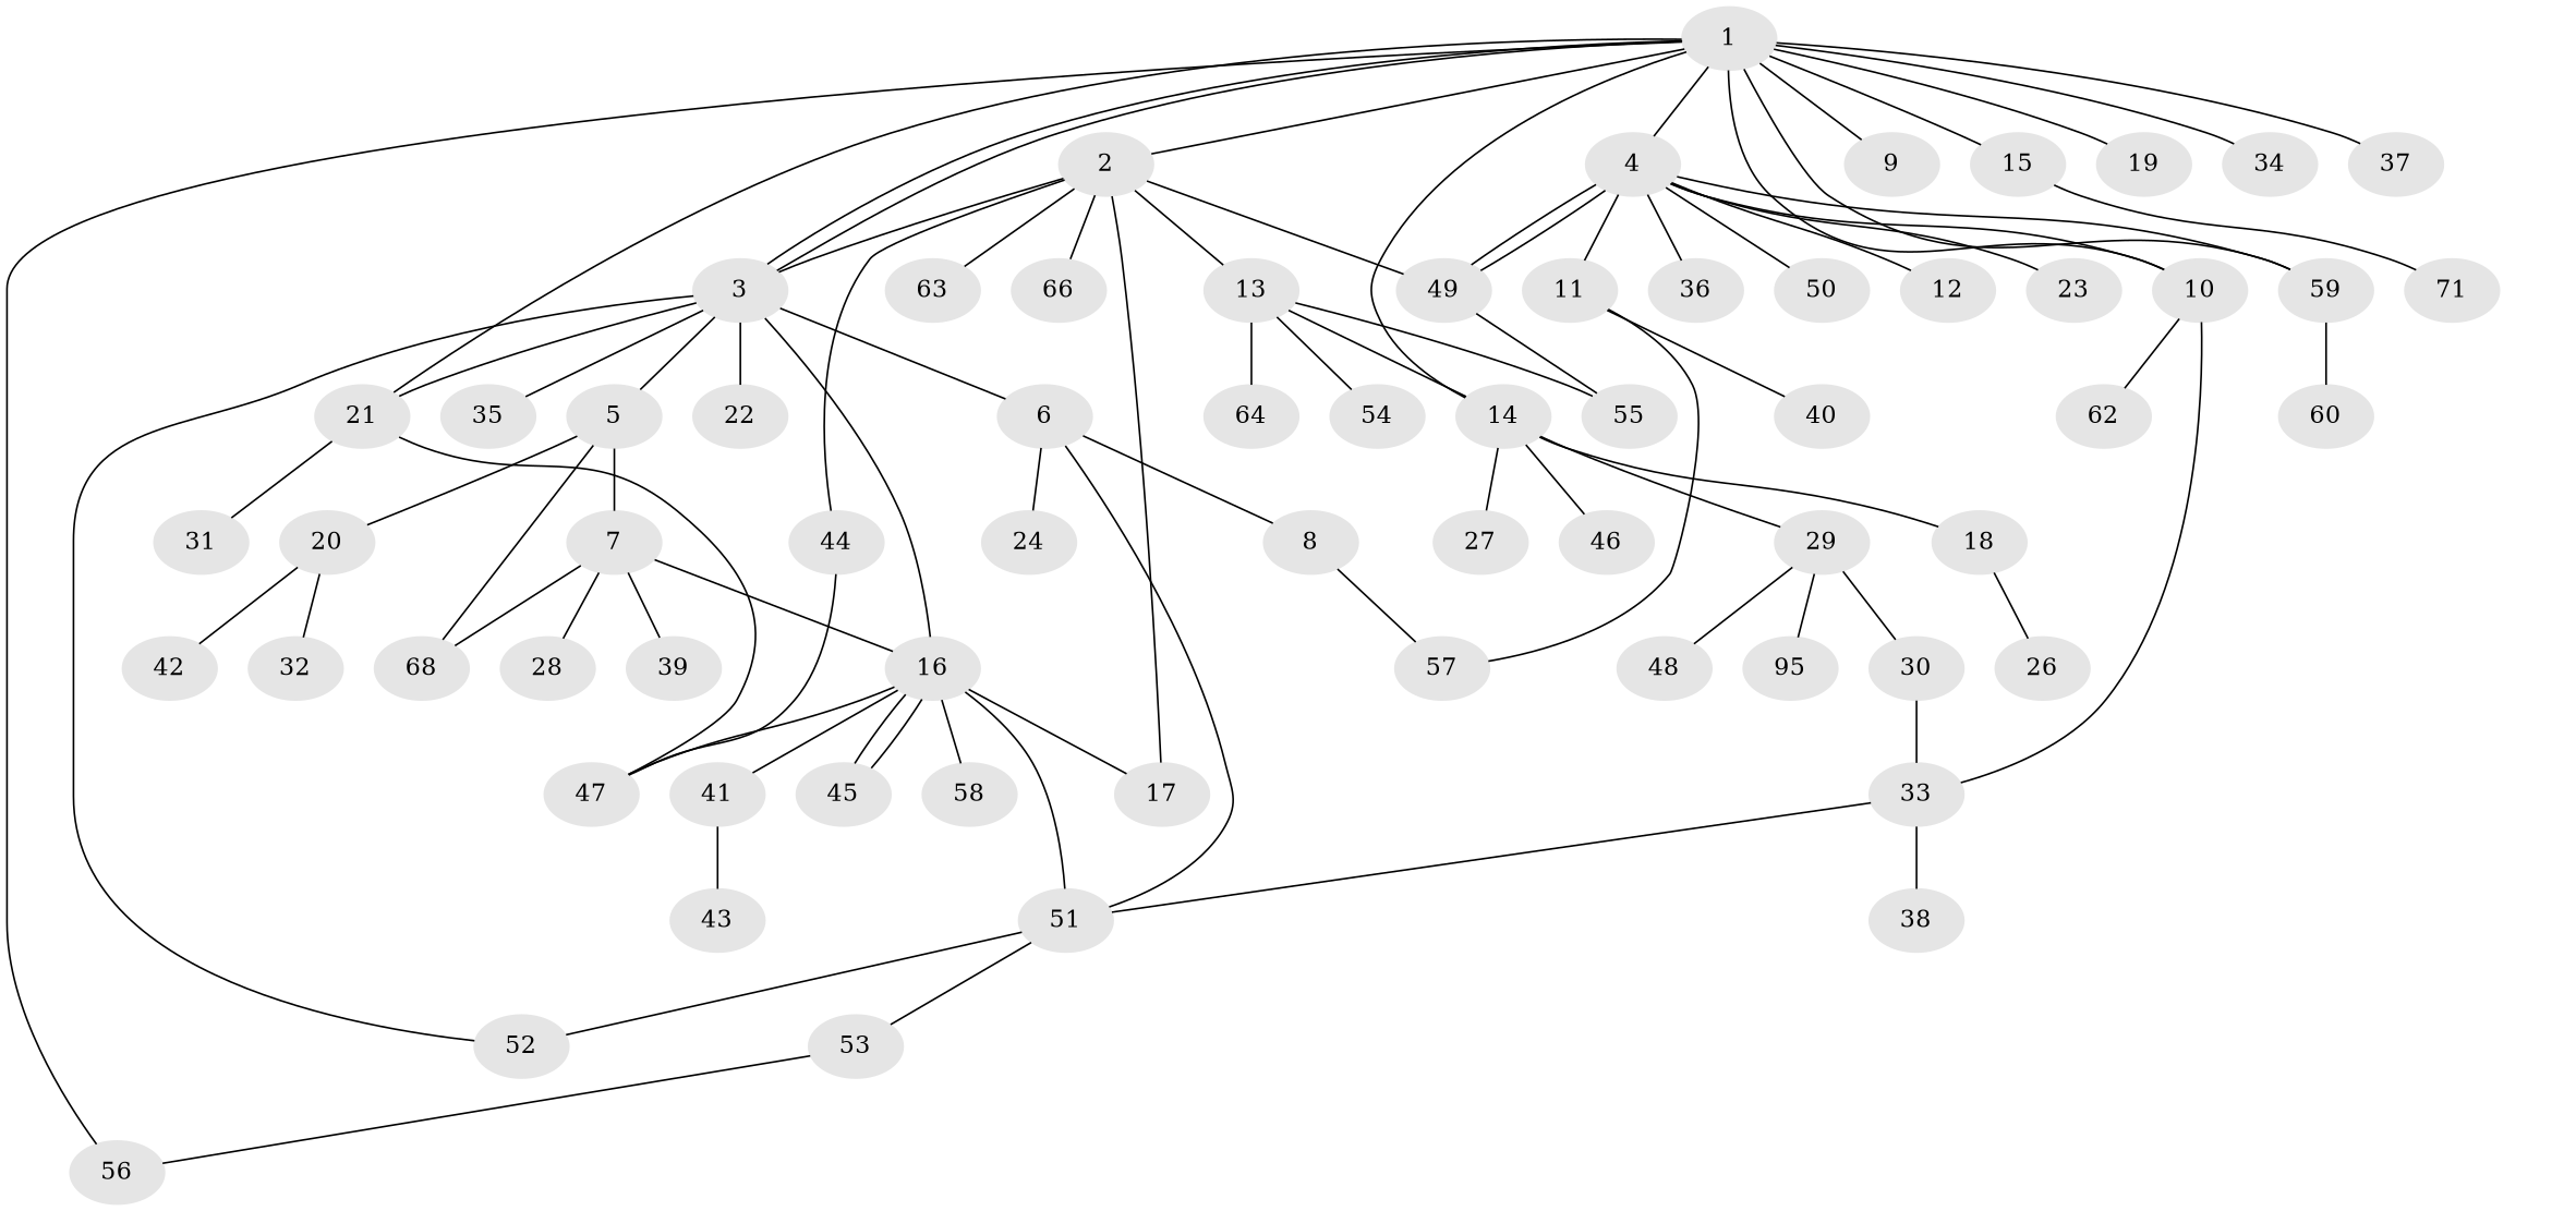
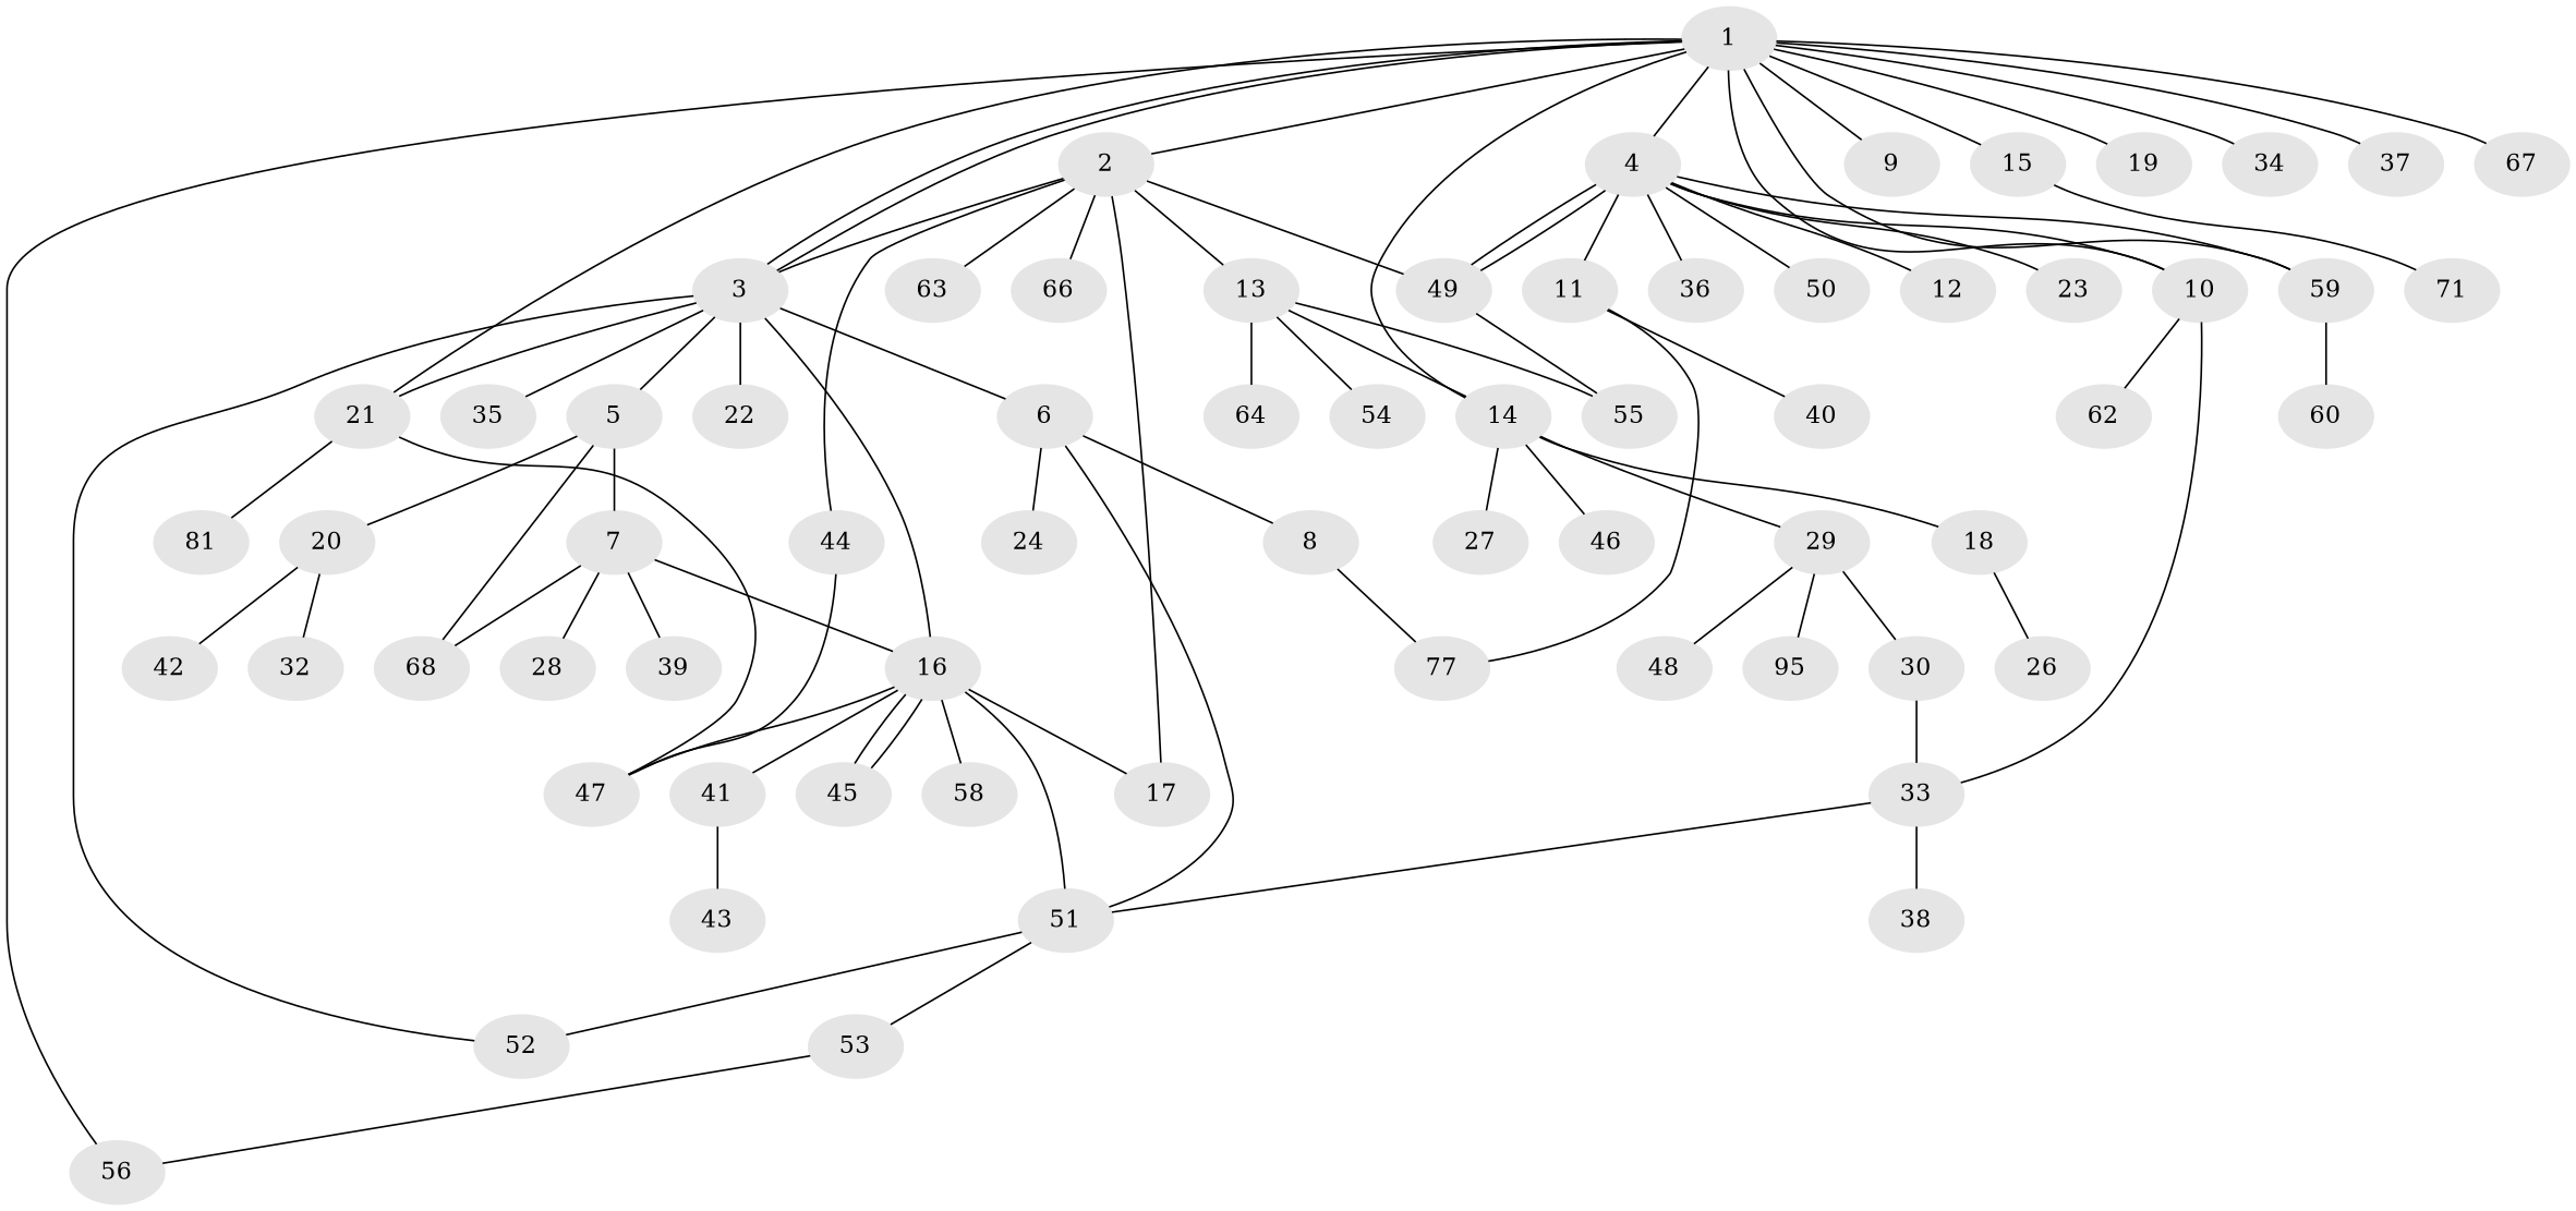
  graph {
    node [color=gray90 style=filled]
    1
    2
    3
    4
    9
    10
    14
    15
    19
    21
    34
    37
    56
    59
+   67
    13
    17
    44
    49
    63
    66
    5
    6
    16
    22
    35
    52
    11
    12
    23
    36
    50
    33
    62
    18
    27
    29
    46
    n39 [label=71]
    47
-   31
+   31 [label=81]
    60
    54
    55
    64
    7
    20
    68
    8
    24
    51
    41
    45
    58
-   57
+   57 [label=77]
    40
    28
    39
    32
    42
    53
    38
    26
    30
    48
    n66 [label=95]
    43
    1 -- 2
    1 -- 3
    1 -- 3
    1 -- 4
    1 -- 9
    1 -- 10
    1 -- 14
    1 -- 15
    1 -- 19
    1 -- 21
    1 -- 34
    1 -- 37
    1 -- 56
    1 -- 59
+   1 -- 67
    2 -- 3
    2 -- 13
    2 -- 17
    2 -- 44
    2 -- 49
    2 -- 63
    2 -- 66
    3 -- 21
    3 -- 5
    3 -- 6
    3 -- 16
    3 -- 22
    3 -- 35
    3 -- 52
    4 -- 10
    4 -- 59
    4 -- 49
    4 -- 49
    4 -- 11
    4 -- 12
    4 -- 23
    4 -- 36
    4 -- 50
    10 -- 33
    10 -- 62
    14 -- 18
    14 -- 27
    14 -- 29
    14 -- 46
    15 -- n39
    21 -- 47
    21 -- 31
    59 -- 60
    13 -- 14
    13 -- 54
    13 -- 55
    13 -- 64
    44 -- 47
    49 -- 55
    5 -- 7
    5 -- 20
    5 -- 68
    6 -- 8
    6 -- 24
    6 -- 51
    16 -- 17
    16 -- 47
    16 -- 51
    16 -- 41
    16 -- 45
    16 -- 45
    16 -- 58
    11 -- 57
    11 -- 40
    33 -- 51
    33 -- 38
    18 -- 26
    29 -- 30
    29 -- 48
    29 -- n66
    7 -- 16
    7 -- 68
    7 -- 28
    7 -- 39
    20 -- 32
    20 -- 42
    8 -- 57
    51 -- 52
    51 -- 53
    41 -- 43
    53 -- 56
    30 -- 33
  }
